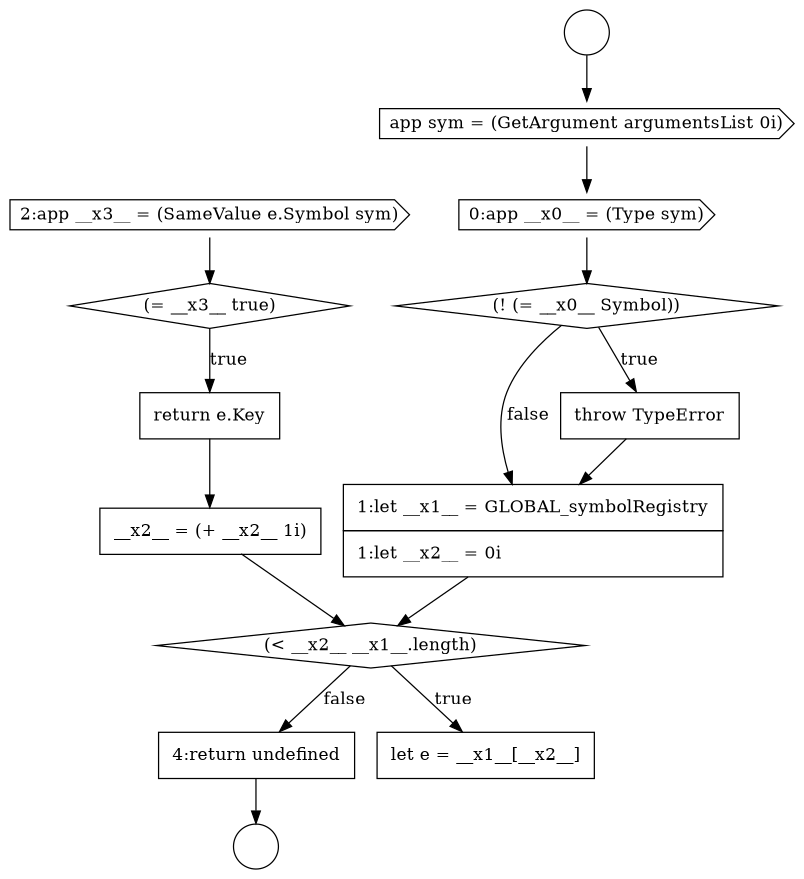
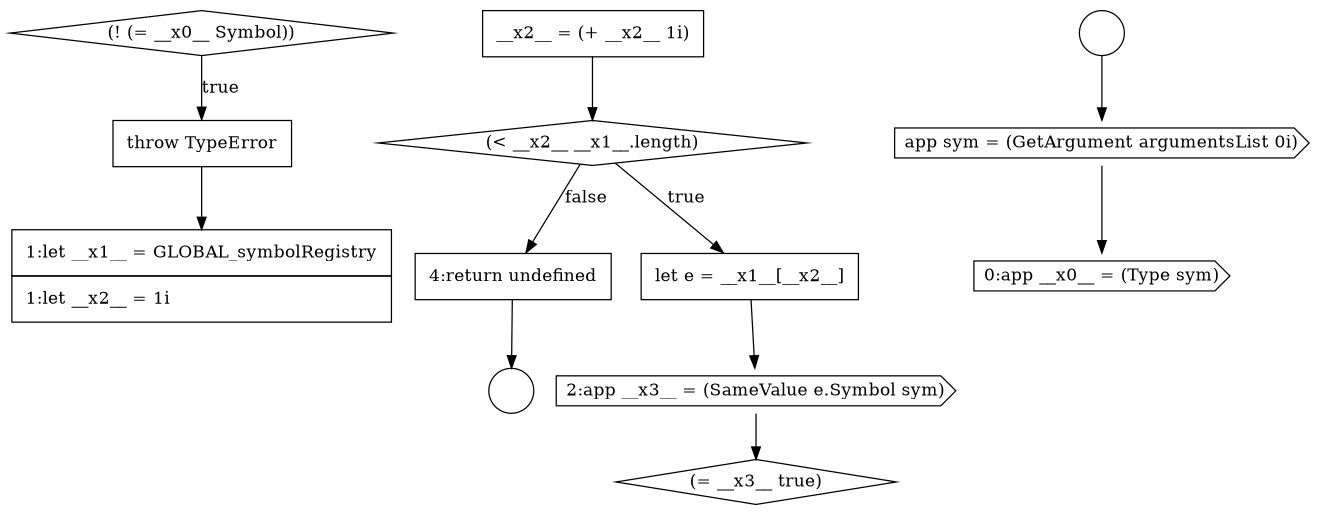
  digraph {
    node [color=black fillcolor=white shape=none style=filled]
    edge [color=black]
-   n1 [label=<<font color="black">     <table border="0" cellborder="1" cellspacing="0" cellpadding="10">       <tr><td align="left">1:let __x1__ = GLOBAL_symbolRegistry</td></tr>       <tr><td align="left">1:let __x2__ = 0i</td></tr>     </table>   </font>> margin=0]
+   n1 [label=<<font color="black">     <table border="0" cellborder="1" cellspacing="0" cellpadding="10">       <tr><td align="left">1:let __x1__ = GLOBAL_symbolRegistry</td></tr>       <tr><td align="left">1:let __x2__ = 1i</td></tr>     </table>   </font>> margin=0]
    n2 [label=<<font color="black">(&lt; __x2__ __x1__.length)</font>> shape=diamond]
    n3 [label=<<font color="black">     <table border="0" cellborder="1" cellspacing="0" cellpadding="10">       <tr><td align="left">4:return undefined</td></tr>     </table>   </font>> margin=0]
    n4 [label=<<font color="black">     <table border="0" cellborder="1" cellspacing="0" cellpadding="10">       <tr><td align="left">let e = __x1__[__x2__]</td></tr>     </table>   </font>> margin=0]
    n5 [label=<<font color="black">app sym = (GetArgument argumentsList 0i)</font>> shape=cds]
    n6 [label=<<font color="black">0:app __x0__ = (Type sym)</font>> shape=cds]
    n7 [label=<<font color="black">(! (= __x0__ Symbol))</font>> shape=diamond]
    n8 [label=<<font color="black">2:app __x3__ = (SameValue e.Symbol sym)</font>> shape=cds]
    n9 [label=<<font color="black">(= __x3__ true)</font>> shape=diamond]
-   n10 [label=<<font color="black">     <table border="0" cellborder="1" cellspacing="0" cellpadding="10">       <tr><td align="left">return e.Key</td></tr>     </table>   </font>> margin=0]
    n11 [label=" " shape=circle]
    n12 [label=<<font color="black">     <table border="0" cellborder="1" cellspacing="0" cellpadding="10">       <tr><td align="left">throw TypeError</td></tr>     </table>   </font>> margin=0]
    n13 [label=<<font color="black">     <table border="0" cellborder="1" cellspacing="0" cellpadding="10">       <tr><td align="left">__x2__ = (+ __x2__ 1i)</td></tr>     </table>   </font>> margin=0]
    n14 [label=" " shape=circle]
-   n1 -> n2
    n2 -> n3 [label=<<font color="black">false</font>>]
    n2 -> n4 [label=<<font color="black">true</font>>]
    n3 -> n11
+   n4 -> n8
    n5 -> n6
-   n6 -> n7
-   n7 -> n1 [label=<<font color="black">false</font>>]
    n7 -> n12 [label=<<font color="black">true</font>>]
    n8 -> n9
-   n9 -> n10 [label=<<font color="black">true</font>>]
-   n10 -> n13
    n12 -> n1
    n13 -> n2
    n14 -> n5
  }
